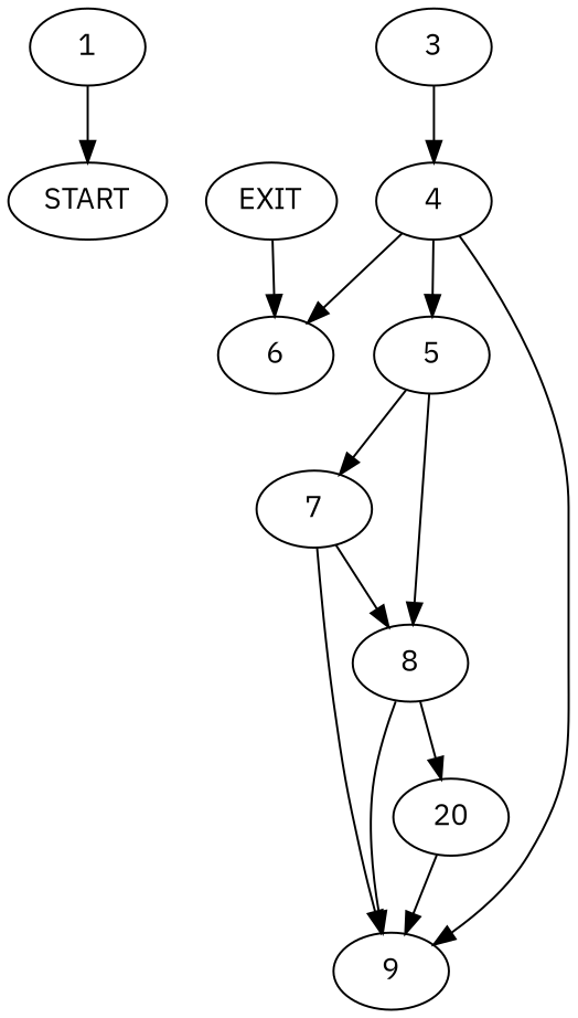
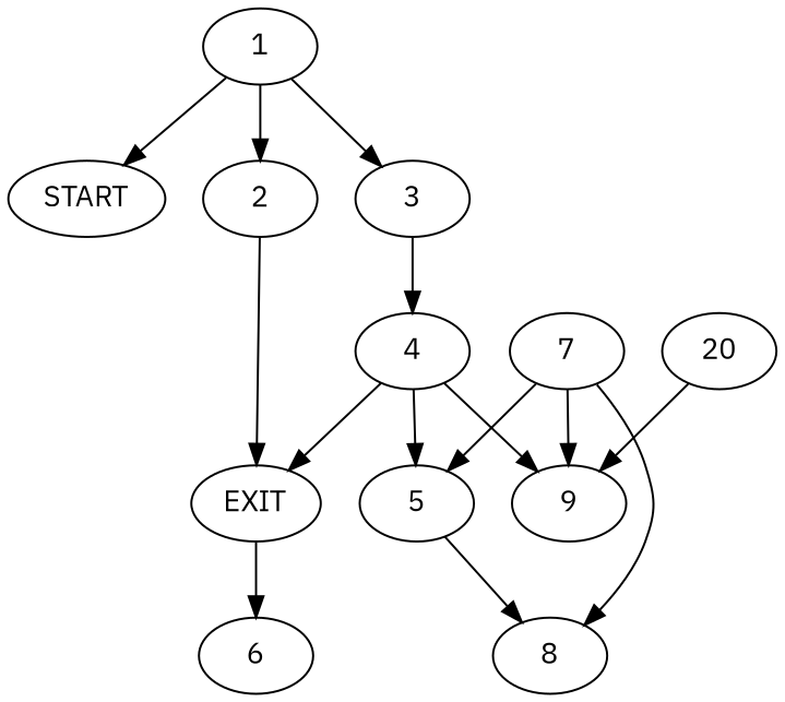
  digraph {
    fontname="IBM Plex Sans"
    node [fontname="IBM Plex Sans"]
    edge [fontname="IBM Plex Sans"]
    n1 [label=START]
    1
+   2
    3
    n5 [label=EXIT]
    6
    4
    5
    9
    7
    8
    n12 [label=20]
    1 -> n1
+   1 -> 2
+   1 -> 3
+   2 -> n5
    3 -> 4
    n5 -> 6
-   4 -> 6
+   4 -> n5
    4 -> 5
    4 -> 9
-   5 -> 7
+   7 -> 5
    5 -> 8
    7 -> 9
    7 -> 8
-   8 -> 9
-   8 -> n12
    n12 -> 9
  }
